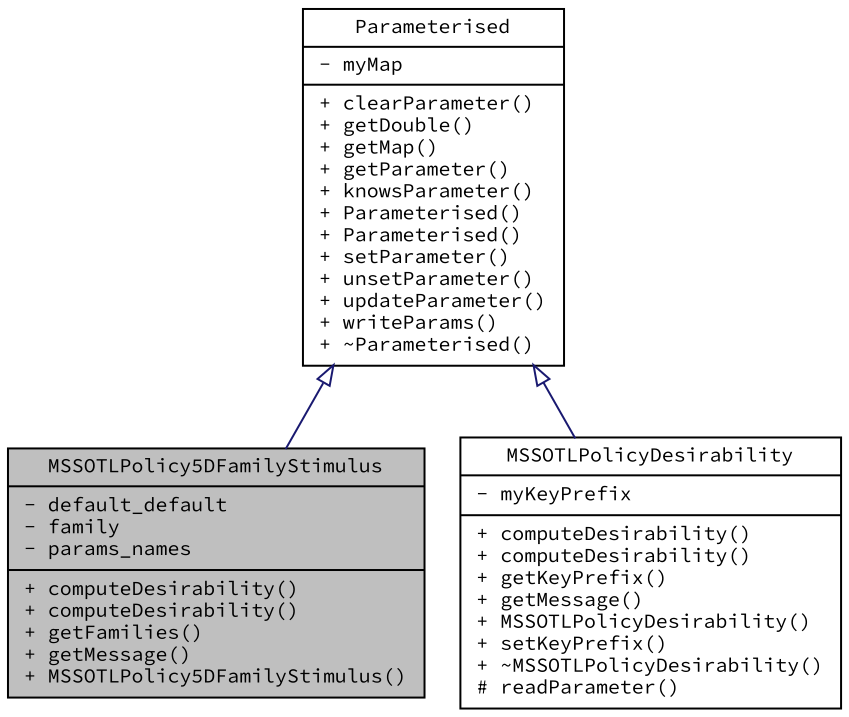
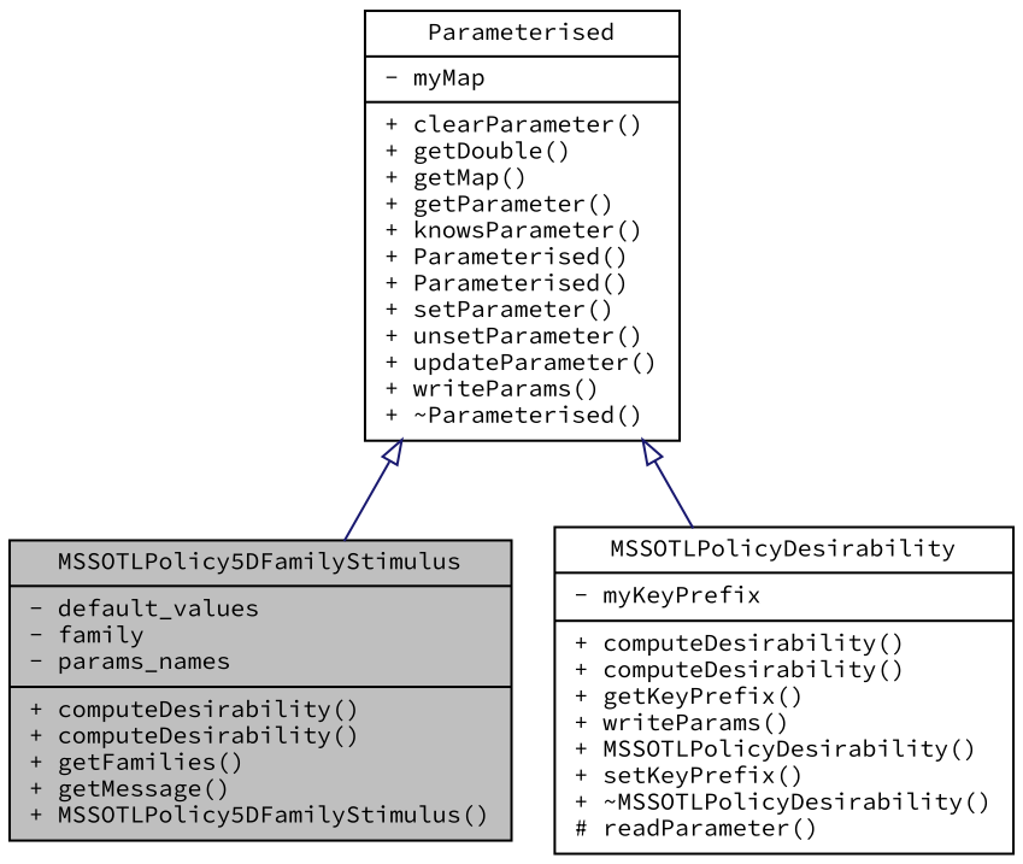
  digraph {
    fontname="Source Code Pro"
    node [color=black fillcolor=white fontname="Source Code Pro" fontsize=10 shape=record style=filled]
    edge [arrowtail=onormal color=midnightblue dir=back fontname="Source Code Pro" fontsize=10 labelfontname=Helvetica labelfontsize=10 style=solid]
-   n1 [fillcolor=grey75 fontcolor=black height=0.2 label="{MSSOTLPolicy5DFamilyStimulus\n|- default_default\l- family\l- params_names\l|+ computeDesirability()\l+ computeDesirability()\l+ getFamilies()\l+ getMessage()\l+ MSSOTLPolicy5DFamilyStimulus()\l}" width=0.4]
-   n2 [height=0.2 label="{MSSOTLPolicyDesirability\n|- myKeyPrefix\l|+ computeDesirability()\l+ computeDesirability()\l+ getKeyPrefix()\l+ getMessage()\l+ MSSOTLPolicyDesirability()\l+ setKeyPrefix()\l+ ~MSSOTLPolicyDesirability()\l# readParameter()\l}" width=0.4]
+   n1 [fillcolor=grey75 fontcolor=black height=0.2 label="{MSSOTLPolicy5DFamilyStimulus\n|- default_values\l- family\l- params_names\l|+ computeDesirability()\l+ computeDesirability()\l+ getFamilies()\l+ getMessage()\l+ MSSOTLPolicy5DFamilyStimulus()\l}" width=0.4]
+   n2 [height=0.2 label="{MSSOTLPolicyDesirability\n|- myKeyPrefix\l|+ computeDesirability()\l+ computeDesirability()\l+ getKeyPrefix()\l+ writeParams()\l+ MSSOTLPolicyDesirability()\l+ setKeyPrefix()\l+ ~MSSOTLPolicyDesirability()\l# readParameter()\l}" width=0.4]
    n3 [height=0.2 label="{Parameterised\n|- myMap\l|+ clearParameter()\l+ getDouble()\l+ getMap()\l+ getParameter()\l+ knowsParameter()\l+ Parameterised()\l+ Parameterised()\l+ setParameter()\l+ unsetParameter()\l+ updateParameter()\l+ writeParams()\l+ ~Parameterised()\l}" width=0.4]
    n3 -> n1
    n3 -> n2
  }
